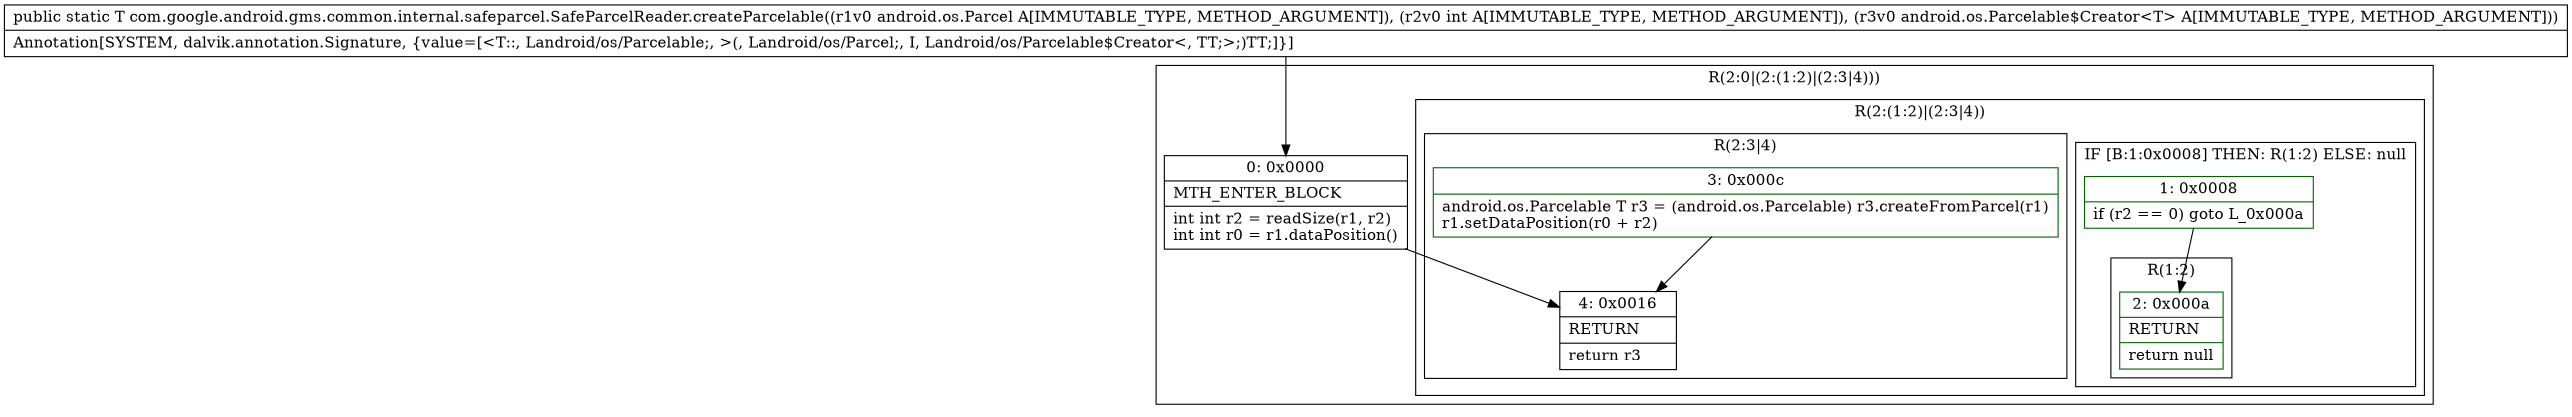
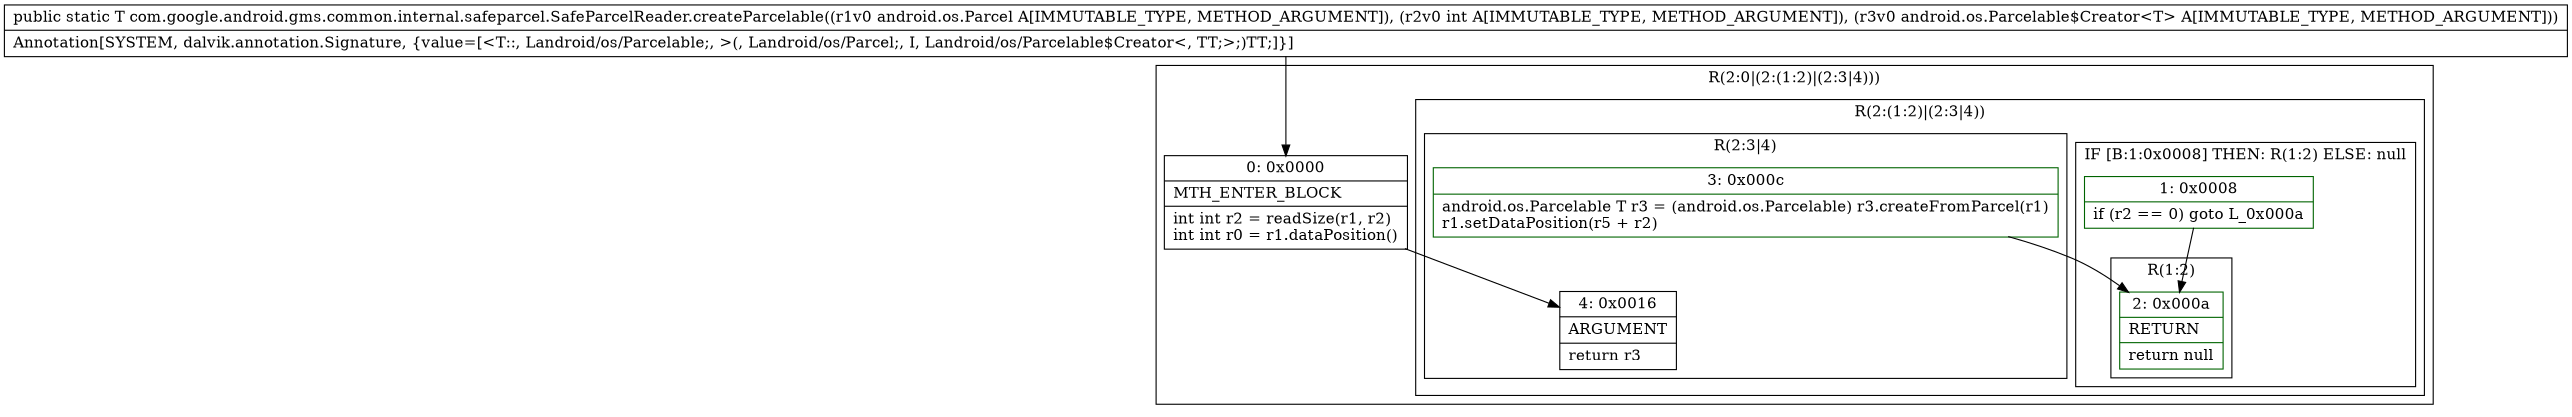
  digraph {
    node [color=darkgreen shape=record]
    n1 [label="{2\:\ 0x000a|RETURN\l|return null\l}"]
    n2 [label="{1\:\ 0x0008|if (r2 == 0) goto L_0x000a\l}"]
-   n3 [label="{3\:\ 0x000c|android.os.Parcelable T r3 = (android.os.Parcelable) r3.createFromParcel(r1)\lr1.setDataPosition(r0 + r2)\l}"]
-   n4 [color=black label="{4\:\ 0x0016|RETURN\l|return r3\l}"]
+   n3 [label="{3\:\ 0x000c|android.os.Parcelable T r3 = (android.os.Parcelable) r3.createFromParcel(r1)\lr1.setDataPosition(r5 + r2)\l}"]
+   n4 [color=black label="{4\:\ 0x0016|ARGUMENT\l|return r3\l}"]
    n5 [color=black label="{0\:\ 0x0000|MTH_ENTER_BLOCK\l|int int r2 = readSize(r1, r2)\lint int r0 = r1.dataPosition()\l}"]
    n6 [color=black label="{public static T com.google.android.gms.common.internal.safeparcel.SafeParcelReader.createParcelable((r1v0 android.os.Parcel A[IMMUTABLE_TYPE, METHOD_ARGUMENT]), (r2v0 int A[IMMUTABLE_TYPE, METHOD_ARGUMENT]), (r3v0 android.os.Parcelable$Creator\<T\> A[IMMUTABLE_TYPE, METHOD_ARGUMENT]))  | Annotation[SYSTEM, dalvik.annotation.Signature, \{value=[\<T::, Landroid\/os\/Parcelable;, \>(, Landroid\/os\/Parcel;, I, Landroid\/os\/Parcelable$Creator\<, TT;\>;)TT;]\}]\l}"]
    subgraph cluster_1 {
      label="R(2:0|(2:(1:2)|(2:3|4)))"
      n5
      subgraph cluster_2 {
        label="R(2:(1:2)|(2:3|4))"
        subgraph cluster_3 {
          label="IF [B:1:0x0008] THEN: R(1:2) ELSE: null"
          n2
          subgraph cluster_4 {
            label="R(1:2)"
            n1
          }
        }
        subgraph cluster_5 {
          label="R(2:3|4)"
          n3
          n4
        }
      }
    }
    n2 -> n1
-   n3 -> n4
+   n3 -> n1
    n5 -> n4
    n6 -> n5
  }
